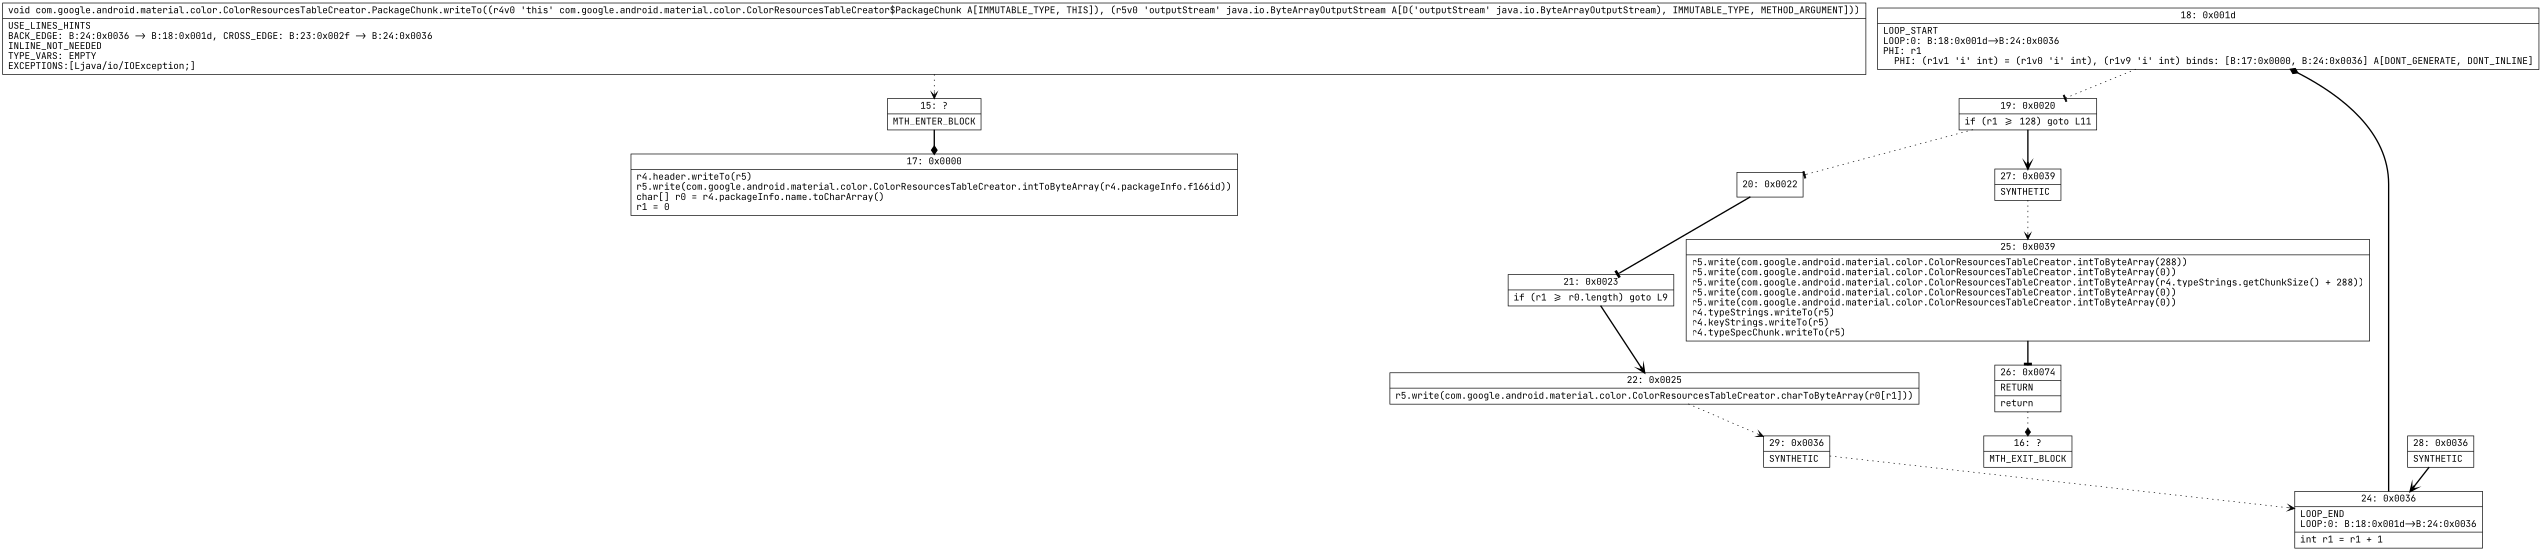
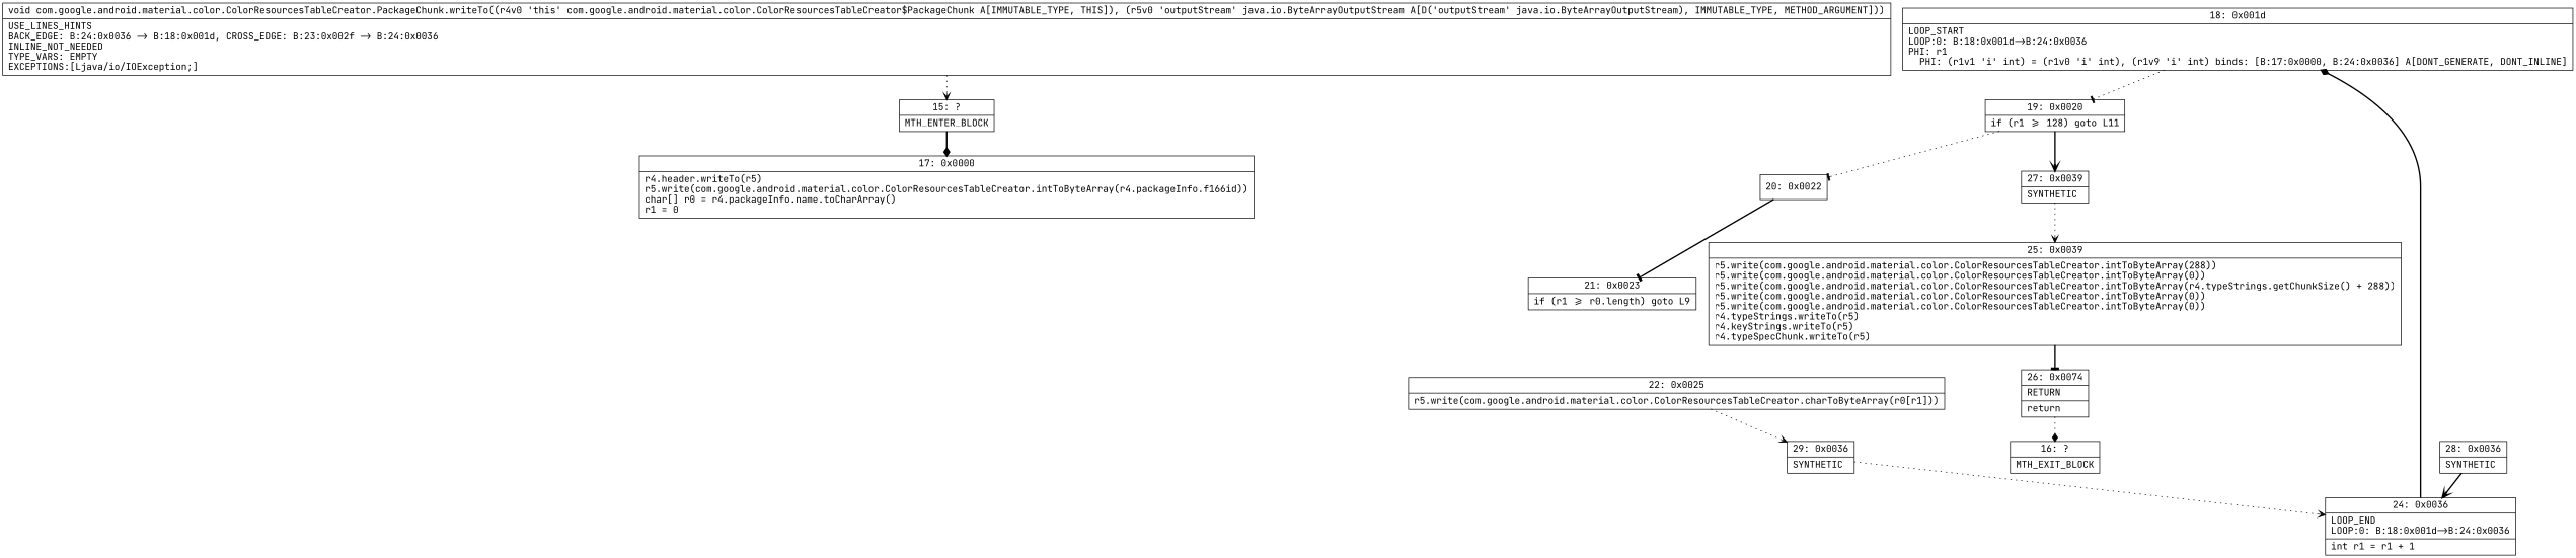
  digraph {
    fontname="JetBrains Mono"
    node [fontname="JetBrains Mono" shape=record]
    edge [arrowhead=vee fontname="JetBrains Mono" style=bold]
    n1 [label="{15\:\ ?|MTH_ENTER_BLOCK\l}"]
    n2 [label="{17\:\ 0x0000|r4.header.writeTo(r5)\lr5.write(com.google.android.material.color.ColorResourcesTableCreator.intToByteArray(r4.packageInfo.f166id))\lchar[] r0 = r4.packageInfo.name.toCharArray()\lr1 = 0\l}"]
    n3 [label="{18\:\ 0x001d|LOOP_START\lLOOP:0: B:18:0x001d\-\>B:24:0x0036\lPHI: r1 \l  PHI: (r1v1 'i' int) = (r1v0 'i' int), (r1v9 'i' int) binds: [B:17:0x0000, B:24:0x0036] A[DONT_GENERATE, DONT_INLINE]\l}"]
    n4 [label="{19\:\ 0x0020|if (r1 \>= 128) goto L11\l}"]
    n5 [label="{20\:\ 0x0022}"]
    n6 [label="{27\:\ 0x0039|SYNTHETIC\l}"]
    n7 [label="{21\:\ 0x0023|if (r1 \>= r0.length) goto L9\l}"]
    n8 [label="{25\:\ 0x0039|r5.write(com.google.android.material.color.ColorResourcesTableCreator.intToByteArray(288))\lr5.write(com.google.android.material.color.ColorResourcesTableCreator.intToByteArray(0))\lr5.write(com.google.android.material.color.ColorResourcesTableCreator.intToByteArray(r4.typeStrings.getChunkSize() + 288))\lr5.write(com.google.android.material.color.ColorResourcesTableCreator.intToByteArray(0))\lr5.write(com.google.android.material.color.ColorResourcesTableCreator.intToByteArray(0))\lr4.typeStrings.writeTo(r5)\lr4.keyStrings.writeTo(r5)\lr4.typeSpecChunk.writeTo(r5)\l}"]
    n9 [label="{22\:\ 0x0025|r5.write(com.google.android.material.color.ColorResourcesTableCreator.charToByteArray(r0[r1]))\l}"]
    n10 [label="{29\:\ 0x0036|SYNTHETIC\l}"]
    n11 [label="{24\:\ 0x0036|LOOP_END\lLOOP:0: B:18:0x001d\-\>B:24:0x0036\l|int r1 = r1 + 1\l}"]
    n12 [label="{28\:\ 0x0036|SYNTHETIC\l}"]
    n13 [label="{26\:\ 0x0074|RETURN\l|return\l}"]
    n14 [label="{16\:\ ?|MTH_EXIT_BLOCK\l}"]
    n15 [label="{void com.google.android.material.color.ColorResourcesTableCreator.PackageChunk.writeTo((r4v0 'this' com.google.android.material.color.ColorResourcesTableCreator$PackageChunk A[IMMUTABLE_TYPE, THIS]), (r5v0 'outputStream' java.io.ByteArrayOutputStream A[D('outputStream' java.io.ByteArrayOutputStream), IMMUTABLE_TYPE, METHOD_ARGUMENT]))  | USE_LINES_HINTS\lBACK_EDGE: B:24:0x0036 \-\> B:18:0x001d, CROSS_EDGE: B:23:0x002f \-\> B:24:0x0036\lINLINE_NOT_NEEDED\lTYPE_VARS: EMPTY\lEXCEPTIONS:[Ljava\/io\/IOException;]\l}"]
    n1 -> n2 [arrowhead=diamond]
    n3 -> n4 [arrowhead=tee style=dotted]
    n4 -> n5 [arrowhead=tee style=dotted]
    n4 -> n6
    n5 -> n7 [arrowhead=tee]
    n6 -> n8 [style=dotted]
-   n7 -> n9
    n8 -> n13 [arrowhead=tee]
    n9 -> n10 [style=dotted]
    n10 -> n11 [style=dotted]
    n11 -> n3 [arrowhead=diamond]
    n12 -> n11
    n13 -> n14 [arrowhead=diamond style=dotted]
    n15 -> n1 [style=dotted]
  }
